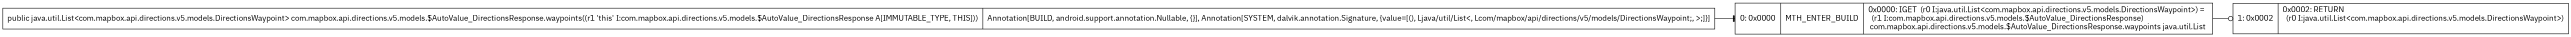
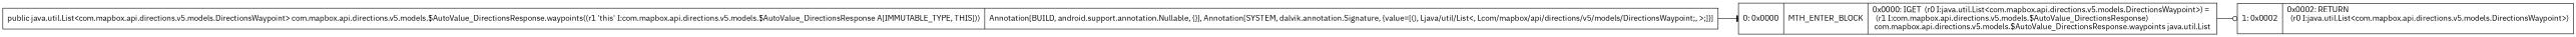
  digraph {
    rankdir=LR
    fontname="IBM Plex Sans"
    node [shape=record fontname="IBM Plex Sans"]
    edge [style=solid fontname="IBM Plex Sans"]
-   n1 [label="{0\:\ 0x0000|MTH_ENTER_BUILD\l|0x0000: IGET  (r0 I:java.util.List\<com.mapbox.api.directions.v5.models.DirectionsWaypoint\>) = \l  (r1 I:com.mapbox.api.directions.v5.models.$AutoValue_DirectionsResponse)\l com.mapbox.api.directions.v5.models.$AutoValue_DirectionsResponse.waypoints java.util.List \l}"]
+   n1 [label="{0\:\ 0x0000|MTH_ENTER_BLOCK\l|0x0000: IGET  (r0 I:java.util.List\<com.mapbox.api.directions.v5.models.DirectionsWaypoint\>) = \l  (r1 I:com.mapbox.api.directions.v5.models.$AutoValue_DirectionsResponse)\l com.mapbox.api.directions.v5.models.$AutoValue_DirectionsResponse.waypoints java.util.List \l}"]
    n2 [label="{1\:\ 0x0002|0x0002: RETURN  \l  (r0 I:java.util.List\<com.mapbox.api.directions.v5.models.DirectionsWaypoint\>)\l \l}"]
    n3 [label="{public java.util.List\<com.mapbox.api.directions.v5.models.DirectionsWaypoint\> com.mapbox.api.directions.v5.models.$AutoValue_DirectionsResponse.waypoints((r1 'this' I:com.mapbox.api.directions.v5.models.$AutoValue_DirectionsResponse A[IMMUTABLE_TYPE, THIS]))  | Annotation[BUILD, android.support.annotation.Nullable, \{\}], Annotation[SYSTEM, dalvik.annotation.Signature, \{value=[(), Ljava\/util\/List\<, Lcom\/mapbox\/api\/directions\/v5\/models\/DirectionsWaypoint;, \>;]\}]\l}"]
    n1 -> n2 [arrowhead=odot]
    n3 -> n1 [arrowhead=tee]
  }
